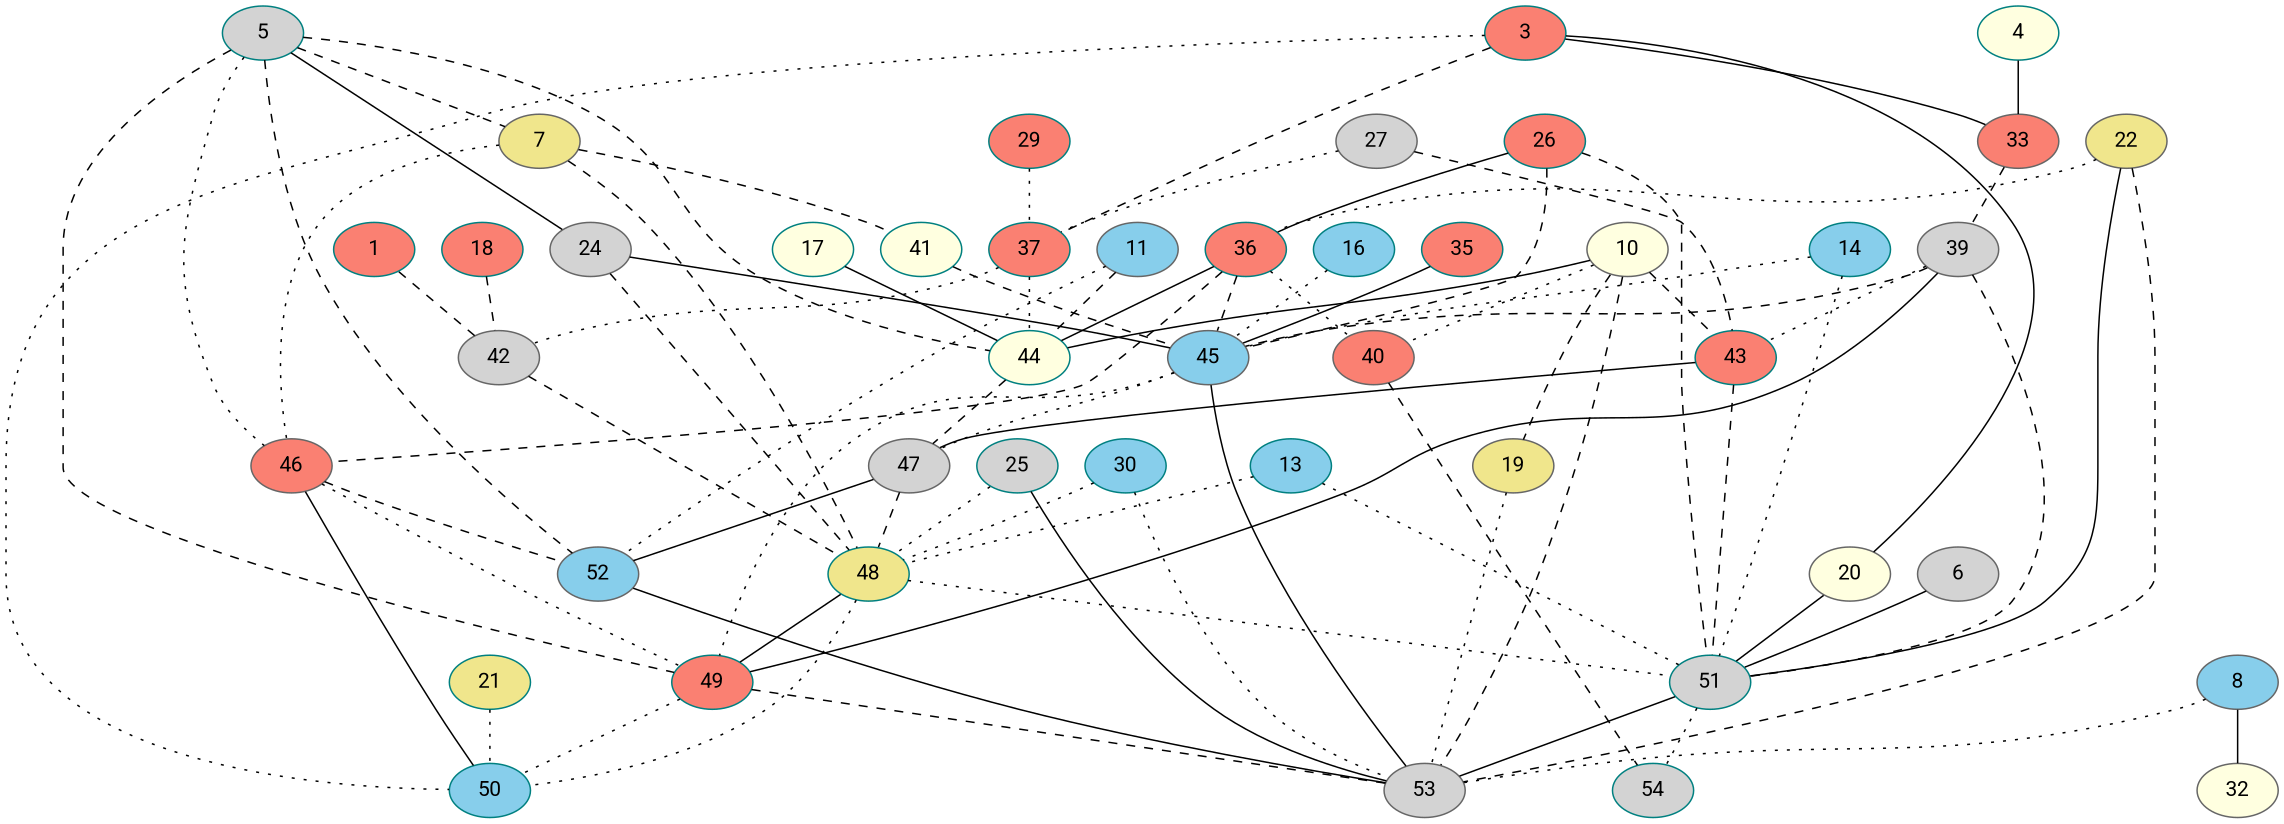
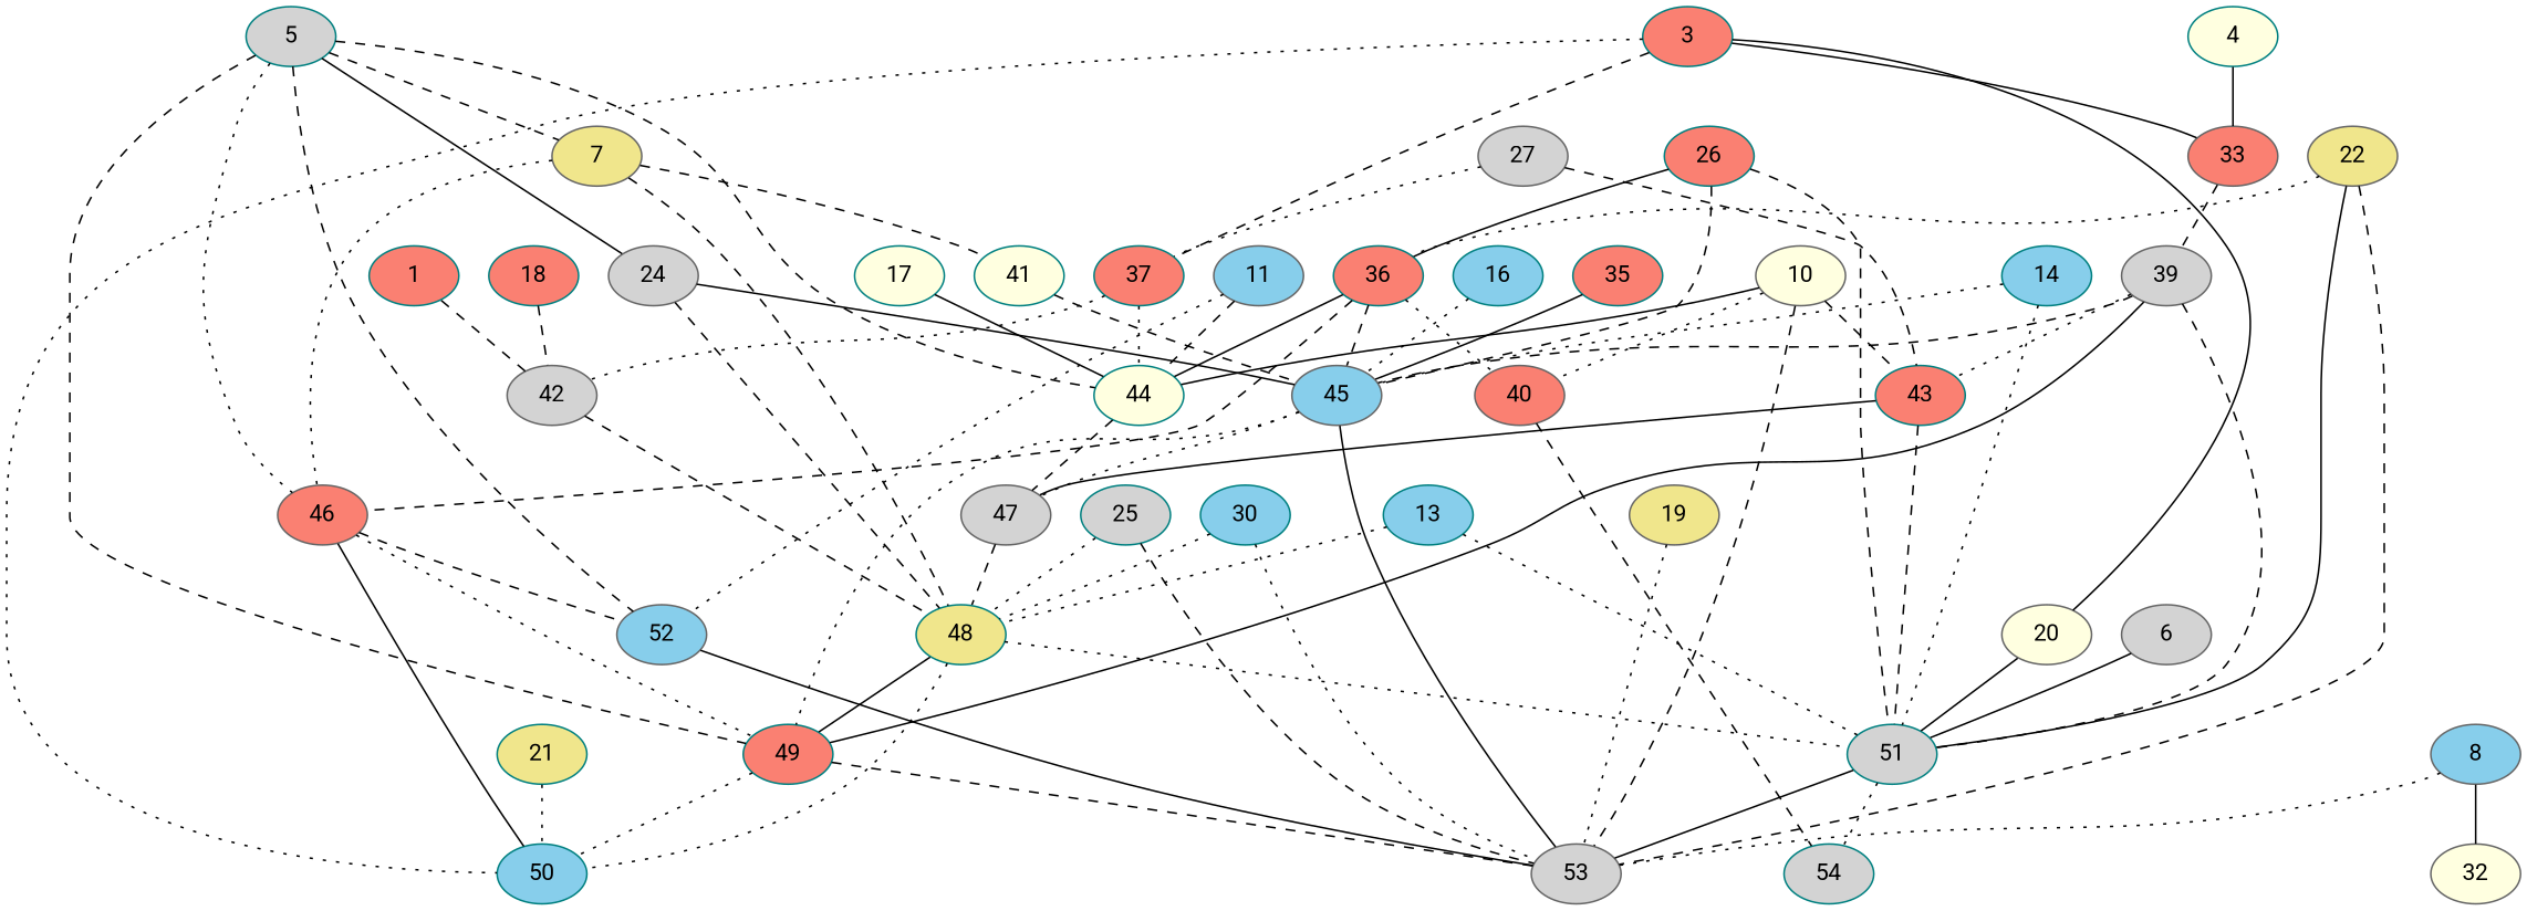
  graph {
    fontname=Roboto
    node [color=teal fillcolor=salmon fontname=Roboto style=filled]
    edge [fontname=Roboto style=dashed weight=1.0]
    42 [color=gray40 fillcolor=lightgrey]
    1
    48 [fillcolor=khaki]
    20 [color=gray40 fillcolor=lightyellow]
    3
    33 [color=gray40]
    37
    50 [fillcolor=skyblue]
    51 [fillcolor=lightgrey]
    39 [color=gray40 fillcolor=lightgrey]
    44 [fillcolor=lightyellow]
    4 [fillcolor=lightyellow]
    5 [fillcolor=lightgrey]
    7 [color=gray40 fillcolor=khaki]
    24 [color=gray40 fillcolor=lightgrey]
    46 [color=gray40]
    49
    52 [color=gray40 fillcolor=skyblue]
    41 [fillcolor=lightyellow]
    45 [color=gray40 fillcolor=skyblue]
    47 [color=gray40 fillcolor=lightgrey]
    53 [color=gray40 fillcolor=lightgrey]
    6 [color=gray40 fillcolor=lightgrey]
    54 [fillcolor=lightgrey]
    8 [color=gray40 fillcolor=skyblue]
    32 [color=gray40 fillcolor=lightyellow]
    10 [color=gray40 fillcolor=lightyellow]
    19 [color=gray40 fillcolor=khaki]
    40 [color=gray40]
    43
    11 [color=gray40 fillcolor=skyblue]
    13 [fillcolor=skyblue]
    14 [fillcolor=skyblue]
    16 [fillcolor=skyblue]
    17 [fillcolor=lightyellow]
    18
    21 [fillcolor=khaki]
    22 [color=gray40 fillcolor=khaki]
    36
    25 [fillcolor=lightgrey]
    26
    27 [color=gray40 fillcolor=lightgrey]
-   29
    30 [fillcolor=skyblue]
    35
    42 -- 48
    1 -- 42
    48 -- 50 [style=dotted]
    48 -- 51 [style=dotted]
    48 -- 49 [style=solid]
    20 -- 51 [style=solid]
    3 -- 20 [style=solid]
    3 -- 33 [style=solid]
    3 -- 37
    3 -- 50 [style=dotted]
    33 -- 39
    37 -- 42 [style=dotted]
    37 -- 44 [style=dotted]
    51 -- 53 [style=solid]
    51 -- 54 [style=dotted]
    39 -- 51
    39 -- 49 [style=solid]
    39 -- 45
    39 -- 43 [style=dotted weight=2.0]
    44 -- 47
    4 -- 33 [style=solid]
    5 -- 44
    5 -- 7
    5 -- 24 [style=solid]
    5 -- 46 [style=dotted]
    5 -- 49
    5 -- 52
    7 -- 48
    7 -- 46 [style=dotted]
    7 -- 41
    24 -- 48
    24 -- 45 [style=solid]
    46 -- 50 [style=solid]
    46 -- 49 [style=dotted]
    46 -- 52
    49 -- 50 [style=dotted]
    49 -- 53
    52 -- 53 [style=solid]
    41 -- 45
    45 -- 49 [style=dotted weight=3.0]
    45 -- 47 [style=dotted]
    45 -- 53 [style=solid]
    47 -- 48
-   47 -- 52 [style=solid]
    6 -- 51 [style=solid]
    8 -- 53 [style=dotted weight=2.0]
    8 -- 32 [style=solid]
    10 -- 44 [style=solid]
    10 -- 53
-   10 -- 19
    10 -- 40 [style=dotted]
    10 -- 43
    19 -- 53 [style=dotted]
    40 -- 54
    43 -- 51
    43 -- 47 [style=solid]
    11 -- 44
    11 -- 52 [style=dotted]
    13 -- 48 [style=dotted]
    13 -- 51 [style=dotted]
    14 -- 51 [style=dotted]
    14 -- 45 [style=dotted]
    16 -- 45 [style=dotted]
    17 -- 44 [style=solid]
    18 -- 42
    21 -- 50 [style=dotted]
    22 -- 51 [style=solid]
    22 -- 53
    22 -- 36 [style=dotted]
    36 -- 44 [style=solid]
    36 -- 46
    36 -- 45
    36 -- 40 [style=dotted]
    25 -- 48 [style=dotted]
-   25 -- 53 [style=solid]
+   25 -- 53
    26 -- 51
    26 -- 45
    26 -- 36 [style=solid]
    27 -- 37 [style=dotted]
    27 -- 43
-   29 -- 37 [style=dotted]
    30 -- 48 [style=dotted]
    30 -- 53 [style=dotted]
    35 -- 45 [style=solid]
  }
